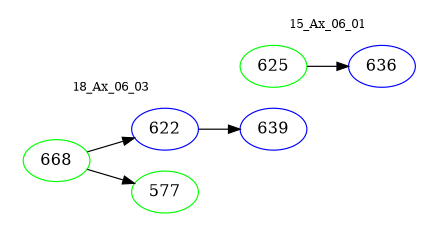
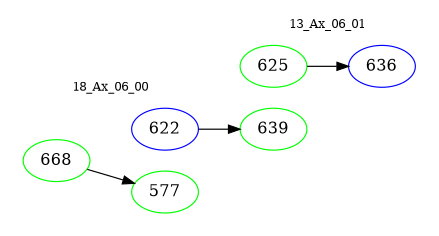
  digraph {
    rankdir=LR
    node [color=green]
    edge [color=black]
    n1 [label=668]
    n2 [label=577]
    n3 [color=blue label=622]
    n4 [label=625]
    n5 [color=blue label=636]
-   n6 [color=blue label=639]
+   n6 [label=639]
    subgraph cluster_1 {
      color=white
      fontsize=10
-     label="18_Ax_06_03"
+     label="18_Ax_06_00"
      n1
      n2
      n3
    }
    subgraph cluster_2 {
      color=white
      fontsize=10
-     label="15_Ax_06_01"
+     label="13_Ax_06_01"
      n4
      n5
      n6
    }
    n1 -> n2
-   n1 -> n3
    n3 -> n6
    n4 -> n5
  }
